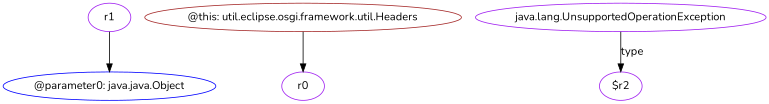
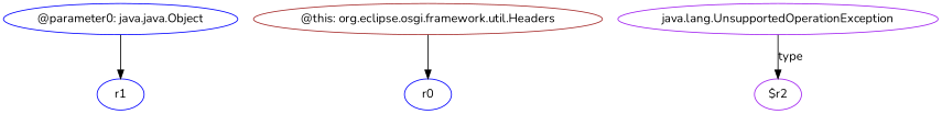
  digraph {
    fontname=Nunito
    node [color=purple fontname=Nunito]
    edge [fontname=Nunito]
    n1 [color=blue label="@parameter0: java.java.Object"]
-   n2 [label=r1]
-   n3 [color=brown label="@this: util.eclipse.osgi.framework.util.Headers"]
-   n4 [label=r0]
+   n2 [color=blue label=r1]
+   n3 [color=brown label="@this: org.eclipse.osgi.framework.util.Headers"]
+   n4 [color=blue label=r0]
    n5 [label="java.lang.UnsupportedOperationException"]
    n6 [label="$r2"]
-   n2 -> n1
+   n1 -> n2
    n3 -> n4
    n5 -> n6 [label=type]
  }
